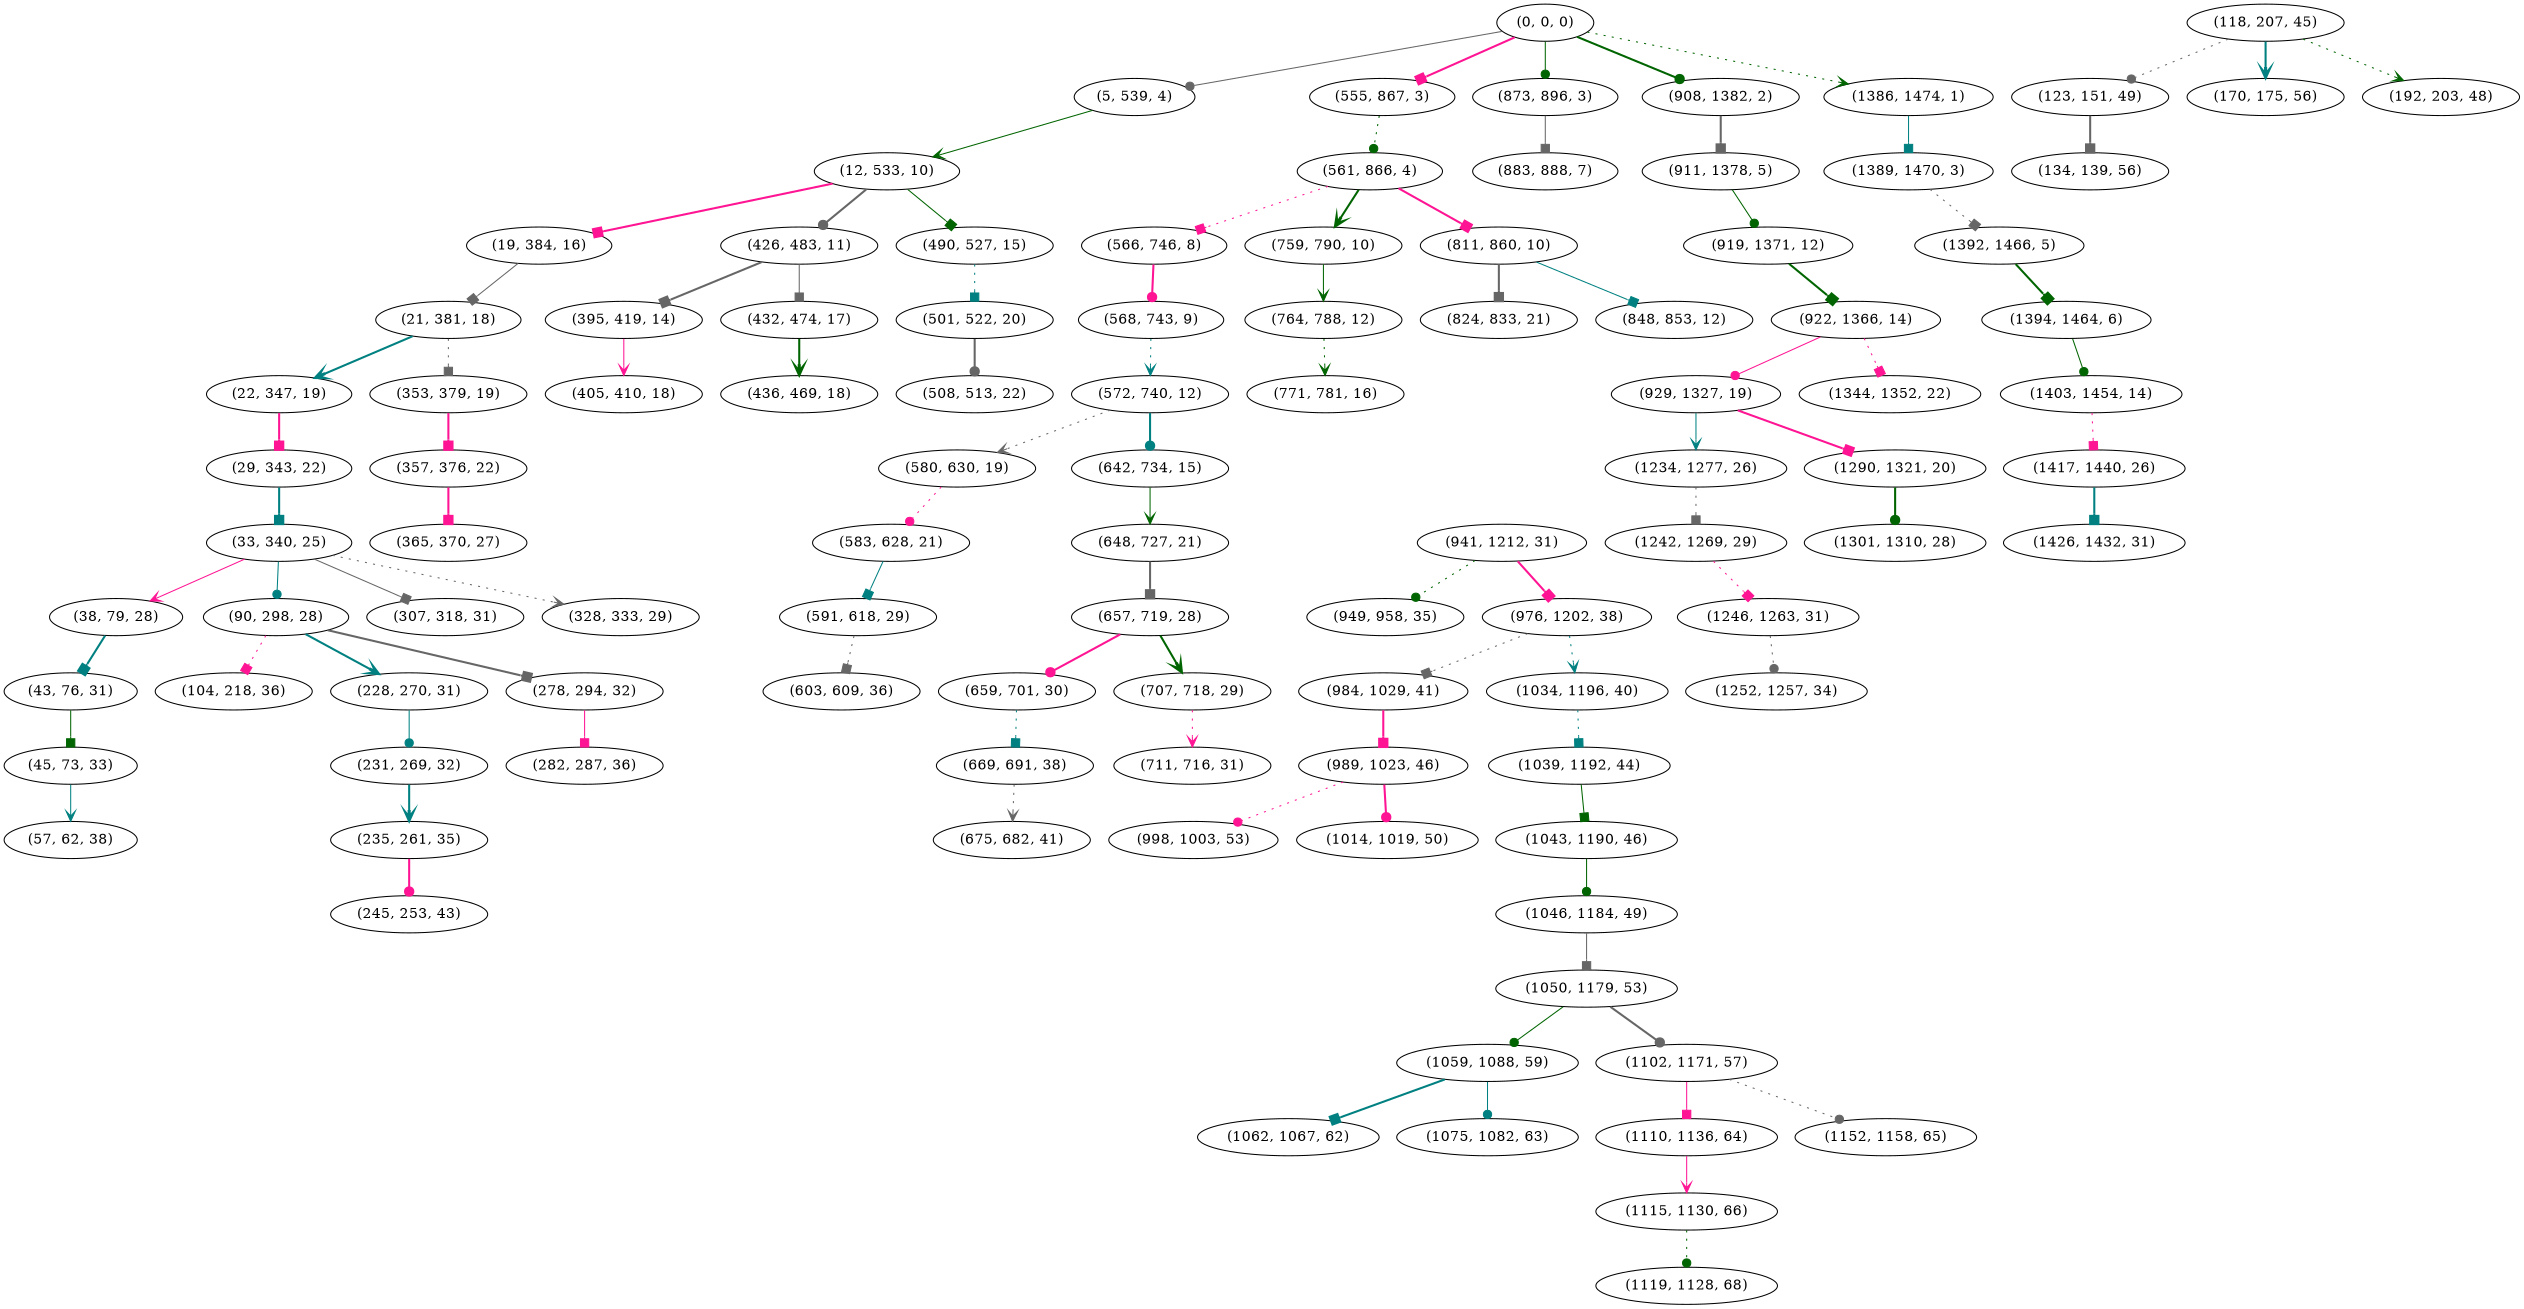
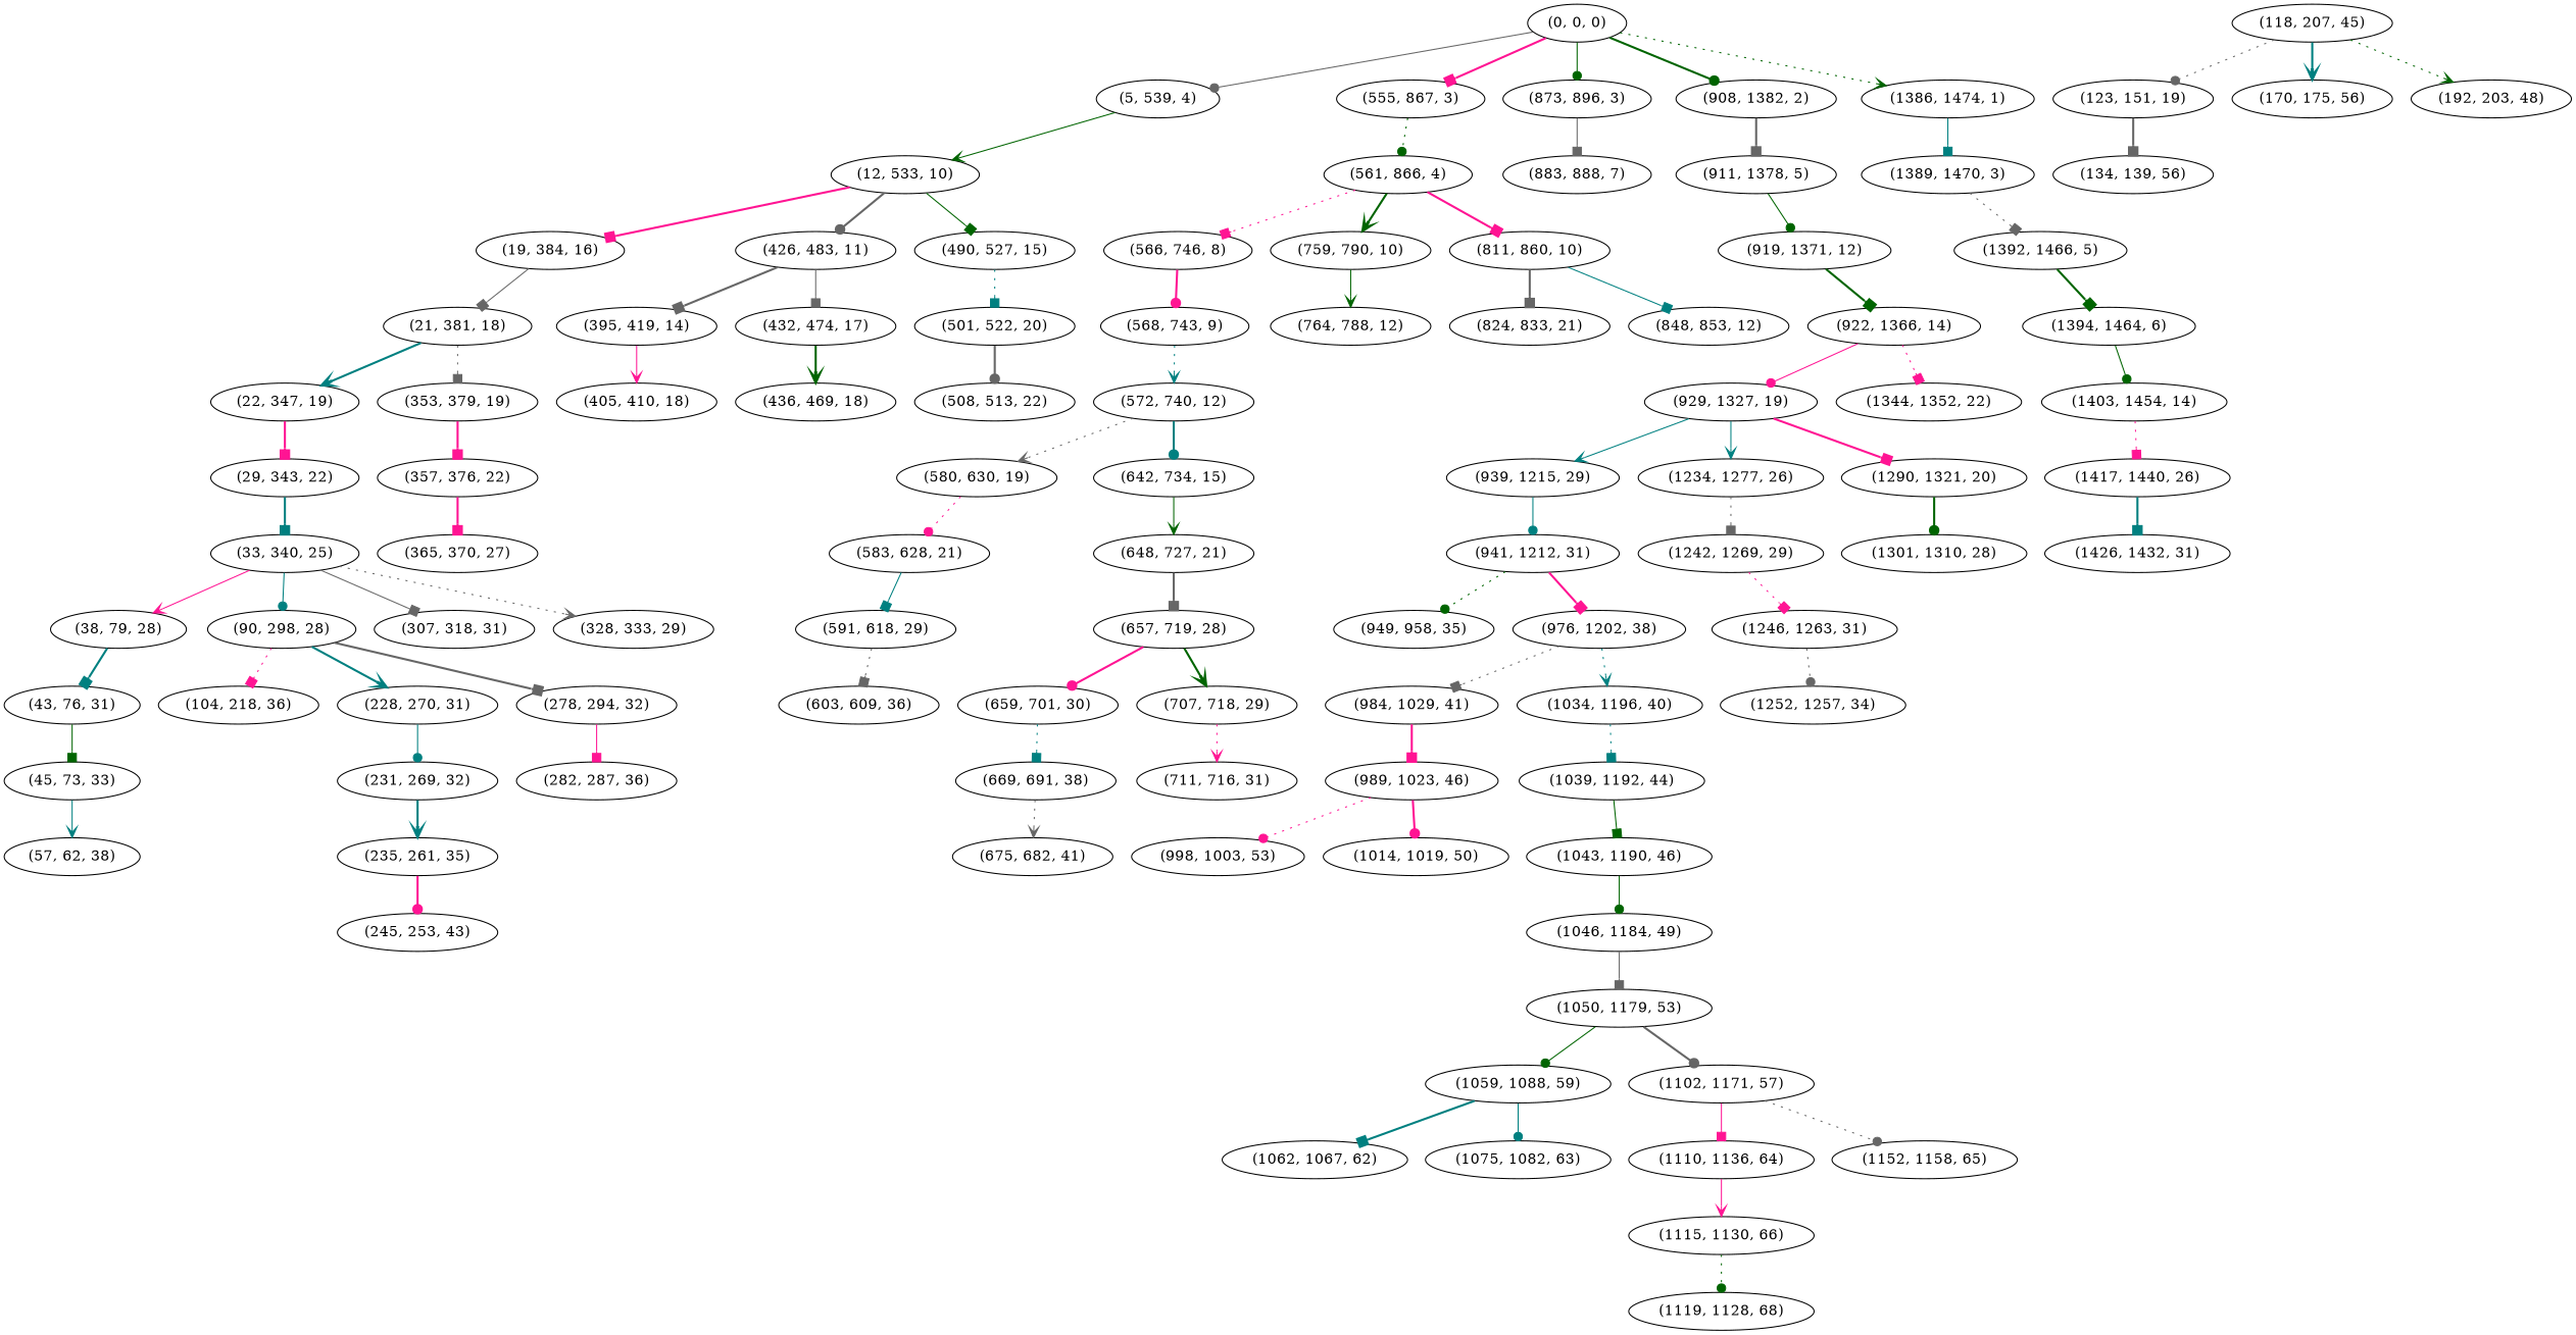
  digraph {
    edge [arrowhead=box color=deeppink style=bold]
    "(0, 0, 0)"
    "(5, 539, 4)"
    "(555, 867, 3)"
    "(873, 896, 3)"
    "(908, 1382, 2)"
    "(1386, 1474, 1)"
    "(12, 533, 10)"
    "(561, 866, 4)"
    "(883, 888, 7)"
    "(911, 1378, 5)"
    "(1389, 1470, 3)"
    "(19, 384, 16)"
    "(426, 483, 11)"
    "(490, 527, 15)"
    "(21, 381, 18)"
    "(395, 419, 14)"
    "(405, 410, 18)"
    "(432, 474, 17)"
    "(501, 522, 20)"
    "(22, 347, 19)"
    "(353, 379, 19)"
    "(29, 343, 22)"
    "(357, 376, 22)"
    "(33, 340, 25)"
    "(38, 79, 28)"
    "(90, 298, 28)"
    "(307, 318, 31)"
    "(328, 333, 29)"
    "(43, 76, 31)"
    "(104, 218, 36)"
    "(228, 270, 31)"
    "(278, 294, 32)"
    "(45, 73, 33)"
    "(57, 62, 38)"
    "(231, 269, 32)"
    "(282, 287, 36)"
    "(118, 207, 45)"
-   "(123, 151, 49)"
+   "(123, 151, 49)" [label="(123, 151, 19)"]
    "(170, 175, 56)"
    "(192, 203, 48)"
    "(134, 139, 56)"
    "(235, 261, 35)"
    "(245, 253, 43)"
    "(365, 370, 27)"
    "(436, 469, 18)"
    "(508, 513, 22)"
    "(566, 746, 8)"
    "(759, 790, 10)"
    "(811, 860, 10)"
    "(568, 743, 9)"
    "(764, 788, 12)"
    "(824, 833, 21)"
    "(848, 853, 12)"
    "(572, 740, 12)"
    "(580, 630, 19)"
    "(642, 734, 15)"
    "(583, 628, 21)"
    "(648, 727, 21)"
    "(591, 618, 29)"
    "(603, 609, 36)"
    "(657, 719, 28)"
    "(659, 701, 30)"
    "(707, 718, 29)"
    "(669, 691, 38)"
    "(711, 716, 31)"
    "(675, 682, 41)"
-   "(771, 781, 16)"
    "(919, 1371, 12)"
    "(922, 1366, 14)"
    "(929, 1327, 19)"
    "(1344, 1352, 22)"
+   "(939, 1215, 29)"
    "(1234, 1277, 26)"
    "(1290, 1321, 20)"
    "(941, 1212, 31)"
    "(1242, 1269, 29)"
    "(1301, 1310, 28)"
    "(949, 958, 35)"
    "(976, 1202, 38)"
    "(984, 1029, 41)"
    "(1034, 1196, 40)"
    "(989, 1023, 46)"
    "(1039, 1192, 44)"
    "(998, 1003, 53)"
    "(1014, 1019, 50)"
    "(1043, 1190, 46)"
    "(1046, 1184, 49)"
    "(1050, 1179, 53)"
    "(1059, 1088, 59)"
    "(1102, 1171, 57)"
    "(1062, 1067, 62)"
    "(1075, 1082, 63)"
    "(1110, 1136, 64)"
    "(1152, 1158, 65)"
    "(1115, 1130, 66)"
    "(1119, 1128, 68)"
    "(1246, 1263, 31)"
    "(1252, 1257, 34)"
    "(1392, 1466, 5)"
    "(1394, 1464, 6)"
    "(1403, 1454, 14)"
    "(1417, 1440, 26)"
    "(1426, 1432, 31)"
    "(0, 0, 0)" -> "(5, 539, 4)" [arrowhead=dot color=gray40 style=solid]
    "(0, 0, 0)" -> "(555, 867, 3)"
    "(0, 0, 0)" -> "(873, 896, 3)" [arrowhead=dot color=darkgreen style=solid]
    "(0, 0, 0)" -> "(908, 1382, 2)" [arrowhead=dot color=darkgreen]
    "(0, 0, 0)" -> "(1386, 1474, 1)" [arrowhead=vee color=darkgreen style=dotted]
    "(5, 539, 4)" -> "(12, 533, 10)" [arrowhead=vee color=darkgreen style=solid]
    "(555, 867, 3)" -> "(561, 866, 4)" [arrowhead=dot color=darkgreen style=dotted]
    "(873, 896, 3)" -> "(883, 888, 7)" [color=gray40 style=solid]
    "(908, 1382, 2)" -> "(911, 1378, 5)" [color=gray40]
    "(1386, 1474, 1)" -> "(1389, 1470, 3)" [color=teal style=solid]
    "(12, 533, 10)" -> "(19, 384, 16)"
    "(12, 533, 10)" -> "(426, 483, 11)" [arrowhead=dot color=gray40]
    "(12, 533, 10)" -> "(490, 527, 15)" [color=darkgreen style=solid]
    "(561, 866, 4)" -> "(566, 746, 8)" [style=dotted]
    "(561, 866, 4)" -> "(759, 790, 10)" [arrowhead=vee color=darkgreen]
    "(561, 866, 4)" -> "(811, 860, 10)"
    "(911, 1378, 5)" -> "(919, 1371, 12)" [arrowhead=dot color=darkgreen style=solid]
    "(1389, 1470, 3)" -> "(1392, 1466, 5)" [color=gray40 style=dotted]
    "(19, 384, 16)" -> "(21, 381, 18)" [color=gray40 style=solid]
    "(426, 483, 11)" -> "(395, 419, 14)" [color=gray40]
    "(426, 483, 11)" -> "(432, 474, 17)" [color=gray40 style=solid]
    "(490, 527, 15)" -> "(501, 522, 20)" [color=teal style=dotted]
    "(21, 381, 18)" -> "(22, 347, 19)" [arrowhead=vee color=teal]
    "(21, 381, 18)" -> "(353, 379, 19)" [color=gray40 style=dotted]
    "(395, 419, 14)" -> "(405, 410, 18)" [arrowhead=vee style=solid]
    "(432, 474, 17)" -> "(436, 469, 18)" [arrowhead=vee color=darkgreen]
    "(501, 522, 20)" -> "(508, 513, 22)" [arrowhead=dot color=gray40]
    "(22, 347, 19)" -> "(29, 343, 22)"
    "(353, 379, 19)" -> "(357, 376, 22)"
    "(29, 343, 22)" -> "(33, 340, 25)" [color=teal]
    "(357, 376, 22)" -> "(365, 370, 27)"
    "(33, 340, 25)" -> "(38, 79, 28)" [arrowhead=vee style=solid]
    "(33, 340, 25)" -> "(90, 298, 28)" [arrowhead=dot color=teal style=solid]
    "(33, 340, 25)" -> "(307, 318, 31)" [color=gray40 style=solid]
    "(33, 340, 25)" -> "(328, 333, 29)" [arrowhead=vee color=gray40 style=dotted]
    "(38, 79, 28)" -> "(43, 76, 31)" [color=teal]
    "(90, 298, 28)" -> "(104, 218, 36)" [style=dotted]
    "(90, 298, 28)" -> "(228, 270, 31)" [arrowhead=vee color=teal]
    "(90, 298, 28)" -> "(278, 294, 32)" [color=gray40]
    "(43, 76, 31)" -> "(45, 73, 33)" [color=darkgreen style=solid]
    "(228, 270, 31)" -> "(231, 269, 32)" [arrowhead=dot color=teal style=solid]
    "(278, 294, 32)" -> "(282, 287, 36)" [style=solid]
    "(45, 73, 33)" -> "(57, 62, 38)" [arrowhead=vee color=teal style=solid]
    "(231, 269, 32)" -> "(235, 261, 35)" [arrowhead=vee color=teal]
    "(118, 207, 45)" -> "(123, 151, 49)" [arrowhead=dot color=gray40 style=dotted]
    "(118, 207, 45)" -> "(170, 175, 56)" [arrowhead=vee color=teal]
    "(118, 207, 45)" -> "(192, 203, 48)" [arrowhead=vee color=darkgreen style=dotted]
    "(123, 151, 49)" -> "(134, 139, 56)" [color=gray40]
    "(235, 261, 35)" -> "(245, 253, 43)" [arrowhead=dot]
    "(566, 746, 8)" -> "(568, 743, 9)" [arrowhead=dot]
    "(759, 790, 10)" -> "(764, 788, 12)" [arrowhead=vee color=darkgreen style=solid]
    "(811, 860, 10)" -> "(824, 833, 21)" [color=gray40]
    "(811, 860, 10)" -> "(848, 853, 12)" [color=teal style=solid]
    "(568, 743, 9)" -> "(572, 740, 12)" [arrowhead=vee color=teal style=dotted]
-   "(764, 788, 12)" -> "(771, 781, 16)" [arrowhead=vee color=darkgreen style=dotted]
    "(572, 740, 12)" -> "(580, 630, 19)" [arrowhead=vee color=gray40 style=dotted]
    "(572, 740, 12)" -> "(642, 734, 15)" [arrowhead=dot color=teal]
    "(580, 630, 19)" -> "(583, 628, 21)" [arrowhead=dot style=dotted]
    "(642, 734, 15)" -> "(648, 727, 21)" [arrowhead=vee color=darkgreen style=solid]
    "(583, 628, 21)" -> "(591, 618, 29)" [color=teal style=solid]
    "(648, 727, 21)" -> "(657, 719, 28)" [color=gray40]
    "(591, 618, 29)" -> "(603, 609, 36)" [color=gray40 style=dotted]
    "(657, 719, 28)" -> "(659, 701, 30)" [arrowhead=dot]
    "(657, 719, 28)" -> "(707, 718, 29)" [arrowhead=vee color=darkgreen]
    "(659, 701, 30)" -> "(669, 691, 38)" [color=teal style=dotted]
    "(707, 718, 29)" -> "(711, 716, 31)" [arrowhead=vee style=dotted]
    "(669, 691, 38)" -> "(675, 682, 41)" [arrowhead=vee color=gray40 style=dotted]
    "(919, 1371, 12)" -> "(922, 1366, 14)" [color=darkgreen]
    "(922, 1366, 14)" -> "(929, 1327, 19)" [arrowhead=dot style=solid]
    "(922, 1366, 14)" -> "(1344, 1352, 22)" [style=dotted]
+   "(929, 1327, 19)" -> "(939, 1215, 29)" [arrowhead=vee color=teal style=solid]
    "(929, 1327, 19)" -> "(1234, 1277, 26)" [arrowhead=vee color=teal style=solid]
    "(929, 1327, 19)" -> "(1290, 1321, 20)"
+   "(939, 1215, 29)" -> "(941, 1212, 31)" [arrowhead=dot color=teal style=solid]
    "(1234, 1277, 26)" -> "(1242, 1269, 29)" [color=gray40 style=dotted]
    "(1290, 1321, 20)" -> "(1301, 1310, 28)" [arrowhead=dot color=darkgreen]
    "(941, 1212, 31)" -> "(949, 958, 35)" [arrowhead=dot color=darkgreen style=dotted]
    "(941, 1212, 31)" -> "(976, 1202, 38)"
    "(1242, 1269, 29)" -> "(1246, 1263, 31)" [style=dotted]
    "(976, 1202, 38)" -> "(984, 1029, 41)" [color=gray40 style=dotted]
    "(976, 1202, 38)" -> "(1034, 1196, 40)" [arrowhead=vee color=teal style=dotted]
    "(984, 1029, 41)" -> "(989, 1023, 46)"
    "(1034, 1196, 40)" -> "(1039, 1192, 44)" [color=teal style=dotted]
    "(989, 1023, 46)" -> "(998, 1003, 53)" [arrowhead=dot style=dotted]
    "(989, 1023, 46)" -> "(1014, 1019, 50)" [arrowhead=dot]
    "(1039, 1192, 44)" -> "(1043, 1190, 46)" [color=darkgreen style=solid]
    "(1043, 1190, 46)" -> "(1046, 1184, 49)" [arrowhead=dot color=darkgreen style=solid]
    "(1046, 1184, 49)" -> "(1050, 1179, 53)" [color=gray40 style=solid]
    "(1050, 1179, 53)" -> "(1059, 1088, 59)" [arrowhead=dot color=darkgreen style=solid]
    "(1050, 1179, 53)" -> "(1102, 1171, 57)" [arrowhead=dot color=gray40]
    "(1059, 1088, 59)" -> "(1062, 1067, 62)" [color=teal]
    "(1059, 1088, 59)" -> "(1075, 1082, 63)" [arrowhead=dot color=teal style=solid]
    "(1102, 1171, 57)" -> "(1110, 1136, 64)" [style=solid]
    "(1102, 1171, 57)" -> "(1152, 1158, 65)" [arrowhead=dot color=gray40 style=dotted]
    "(1110, 1136, 64)" -> "(1115, 1130, 66)" [arrowhead=vee style=solid]
    "(1115, 1130, 66)" -> "(1119, 1128, 68)" [arrowhead=dot color=darkgreen style=dotted]
    "(1246, 1263, 31)" -> "(1252, 1257, 34)" [arrowhead=dot color=gray40 style=dotted]
    "(1392, 1466, 5)" -> "(1394, 1464, 6)" [color=darkgreen]
    "(1394, 1464, 6)" -> "(1403, 1454, 14)" [arrowhead=dot color=darkgreen style=solid]
    "(1403, 1454, 14)" -> "(1417, 1440, 26)" [style=dotted]
    "(1417, 1440, 26)" -> "(1426, 1432, 31)" [color=teal]
  }
